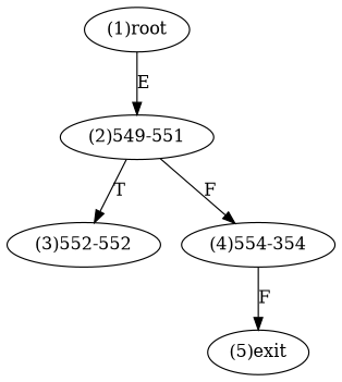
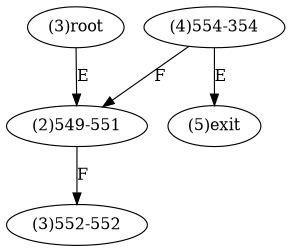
  digraph {
-   n1 [label="(1)root"]
+   n1 [label="(3)root"]
    n2 [label="(2)549-551"]
    n3 [label="(3)552-552"]
    n4 [label="(4)554-354"]
    n5 [label="(5)exit"]
    n1 -> n2 [label=E]
-   n2 -> n3 [label=T]
-   n2 -> n4 [label=F]
-   n4 -> n5 [label=F]
+   n2 -> n3 [label=F]
+   n4 -> n2 [label=F]
+   n4 -> n5 [label=E]
  }
